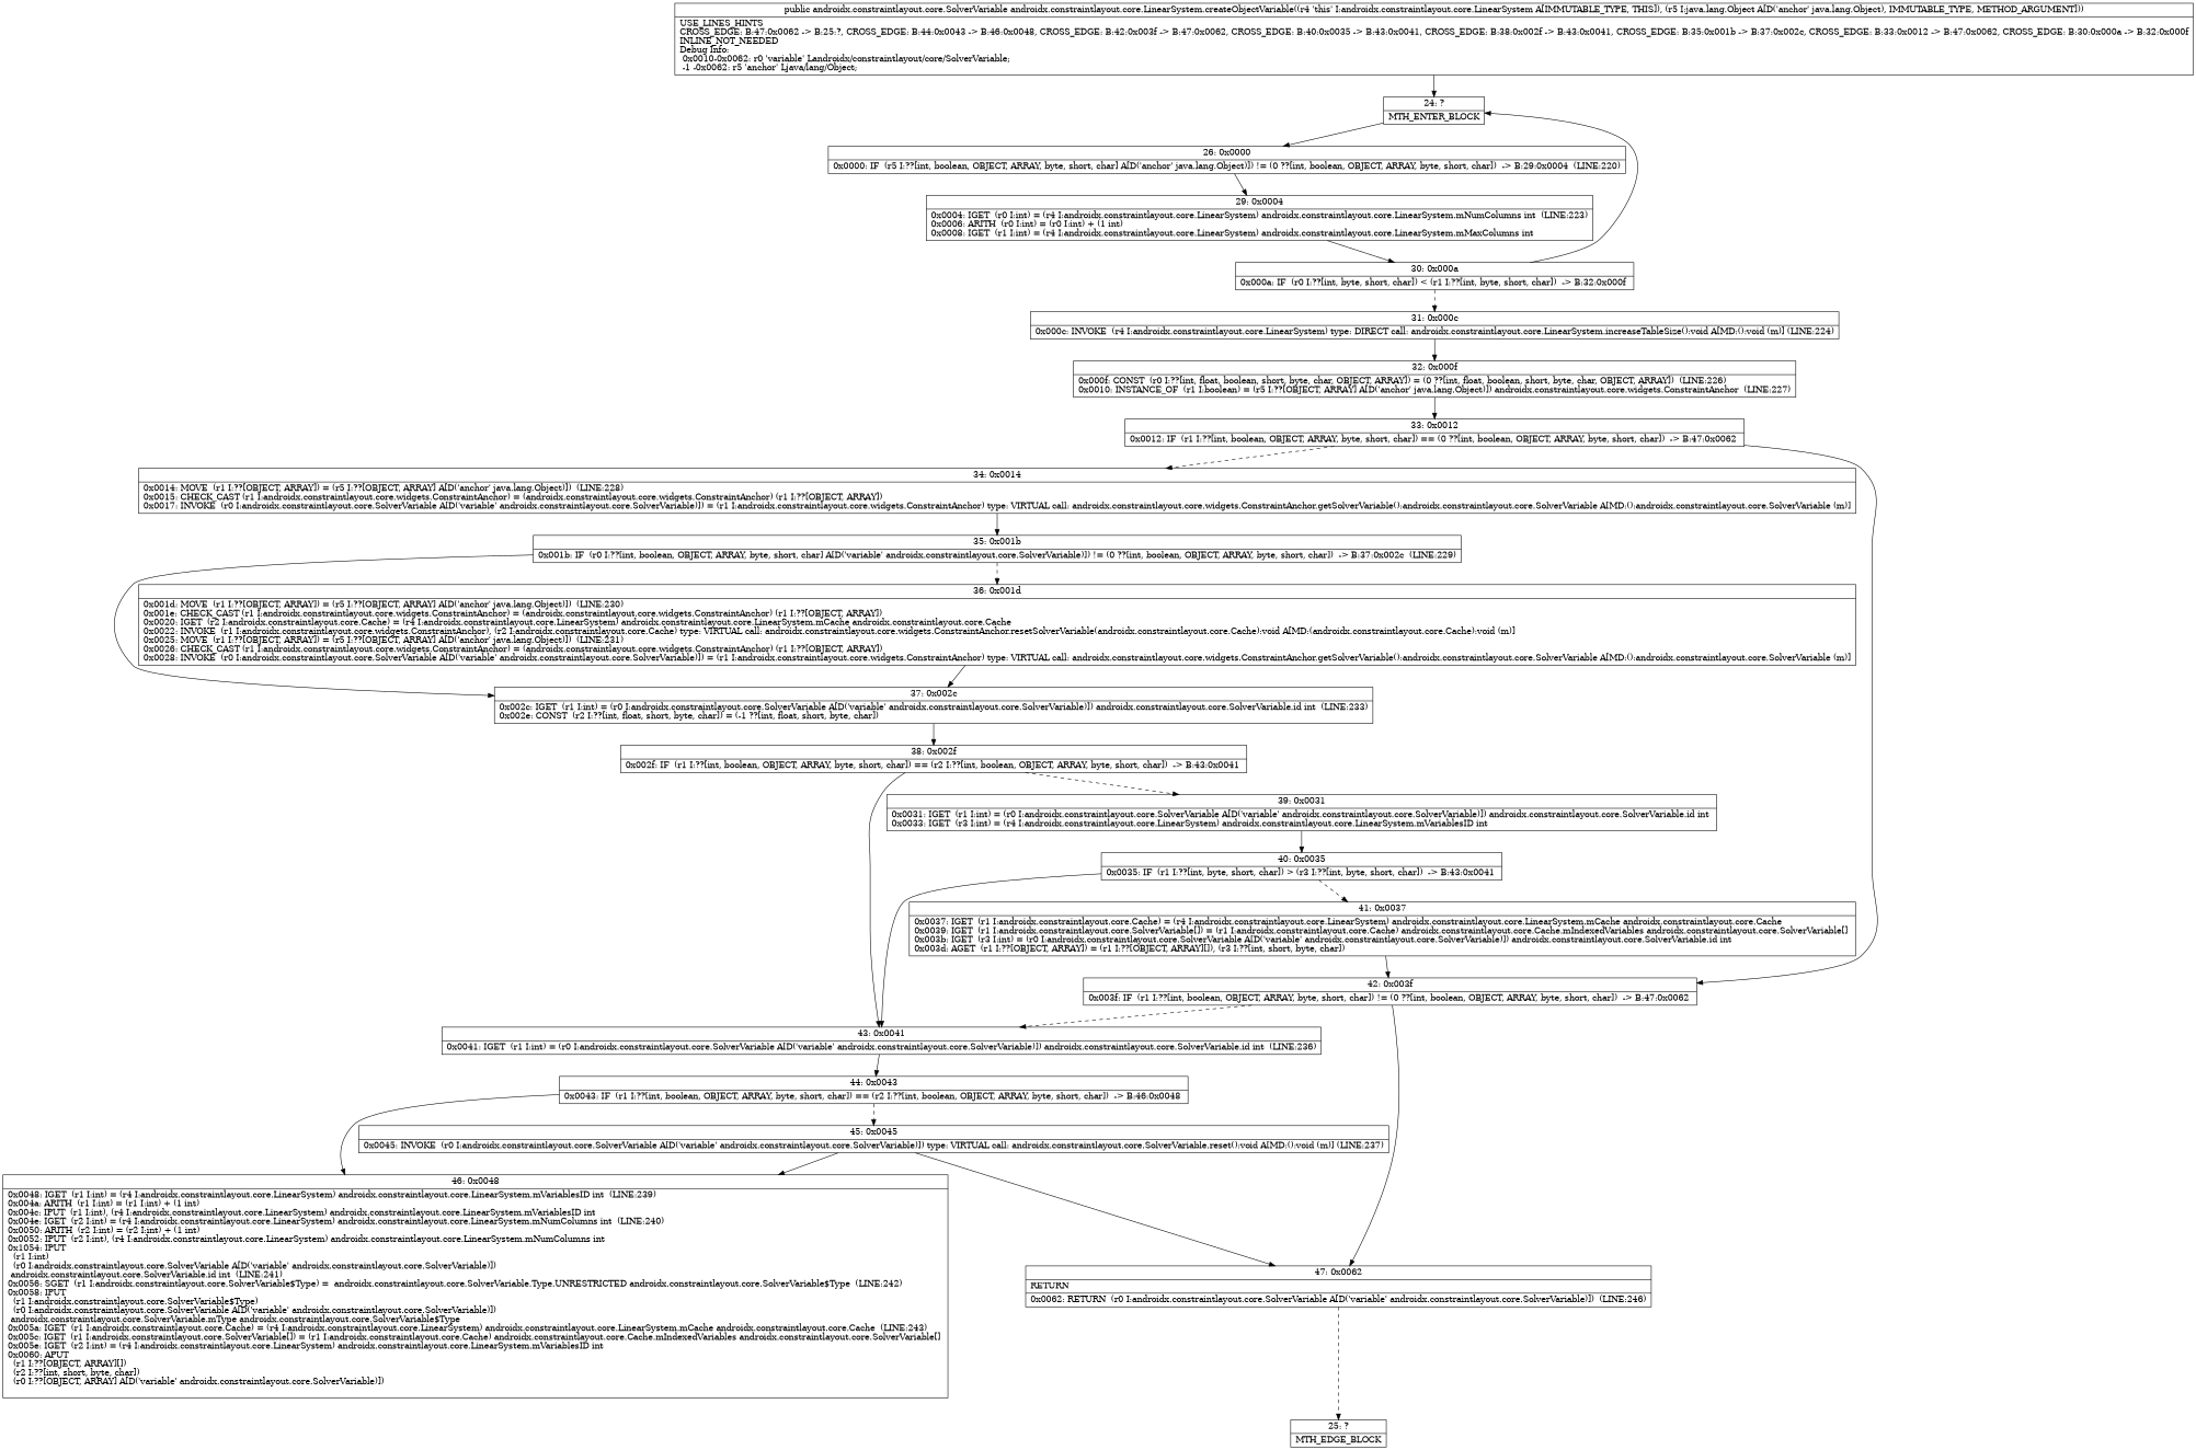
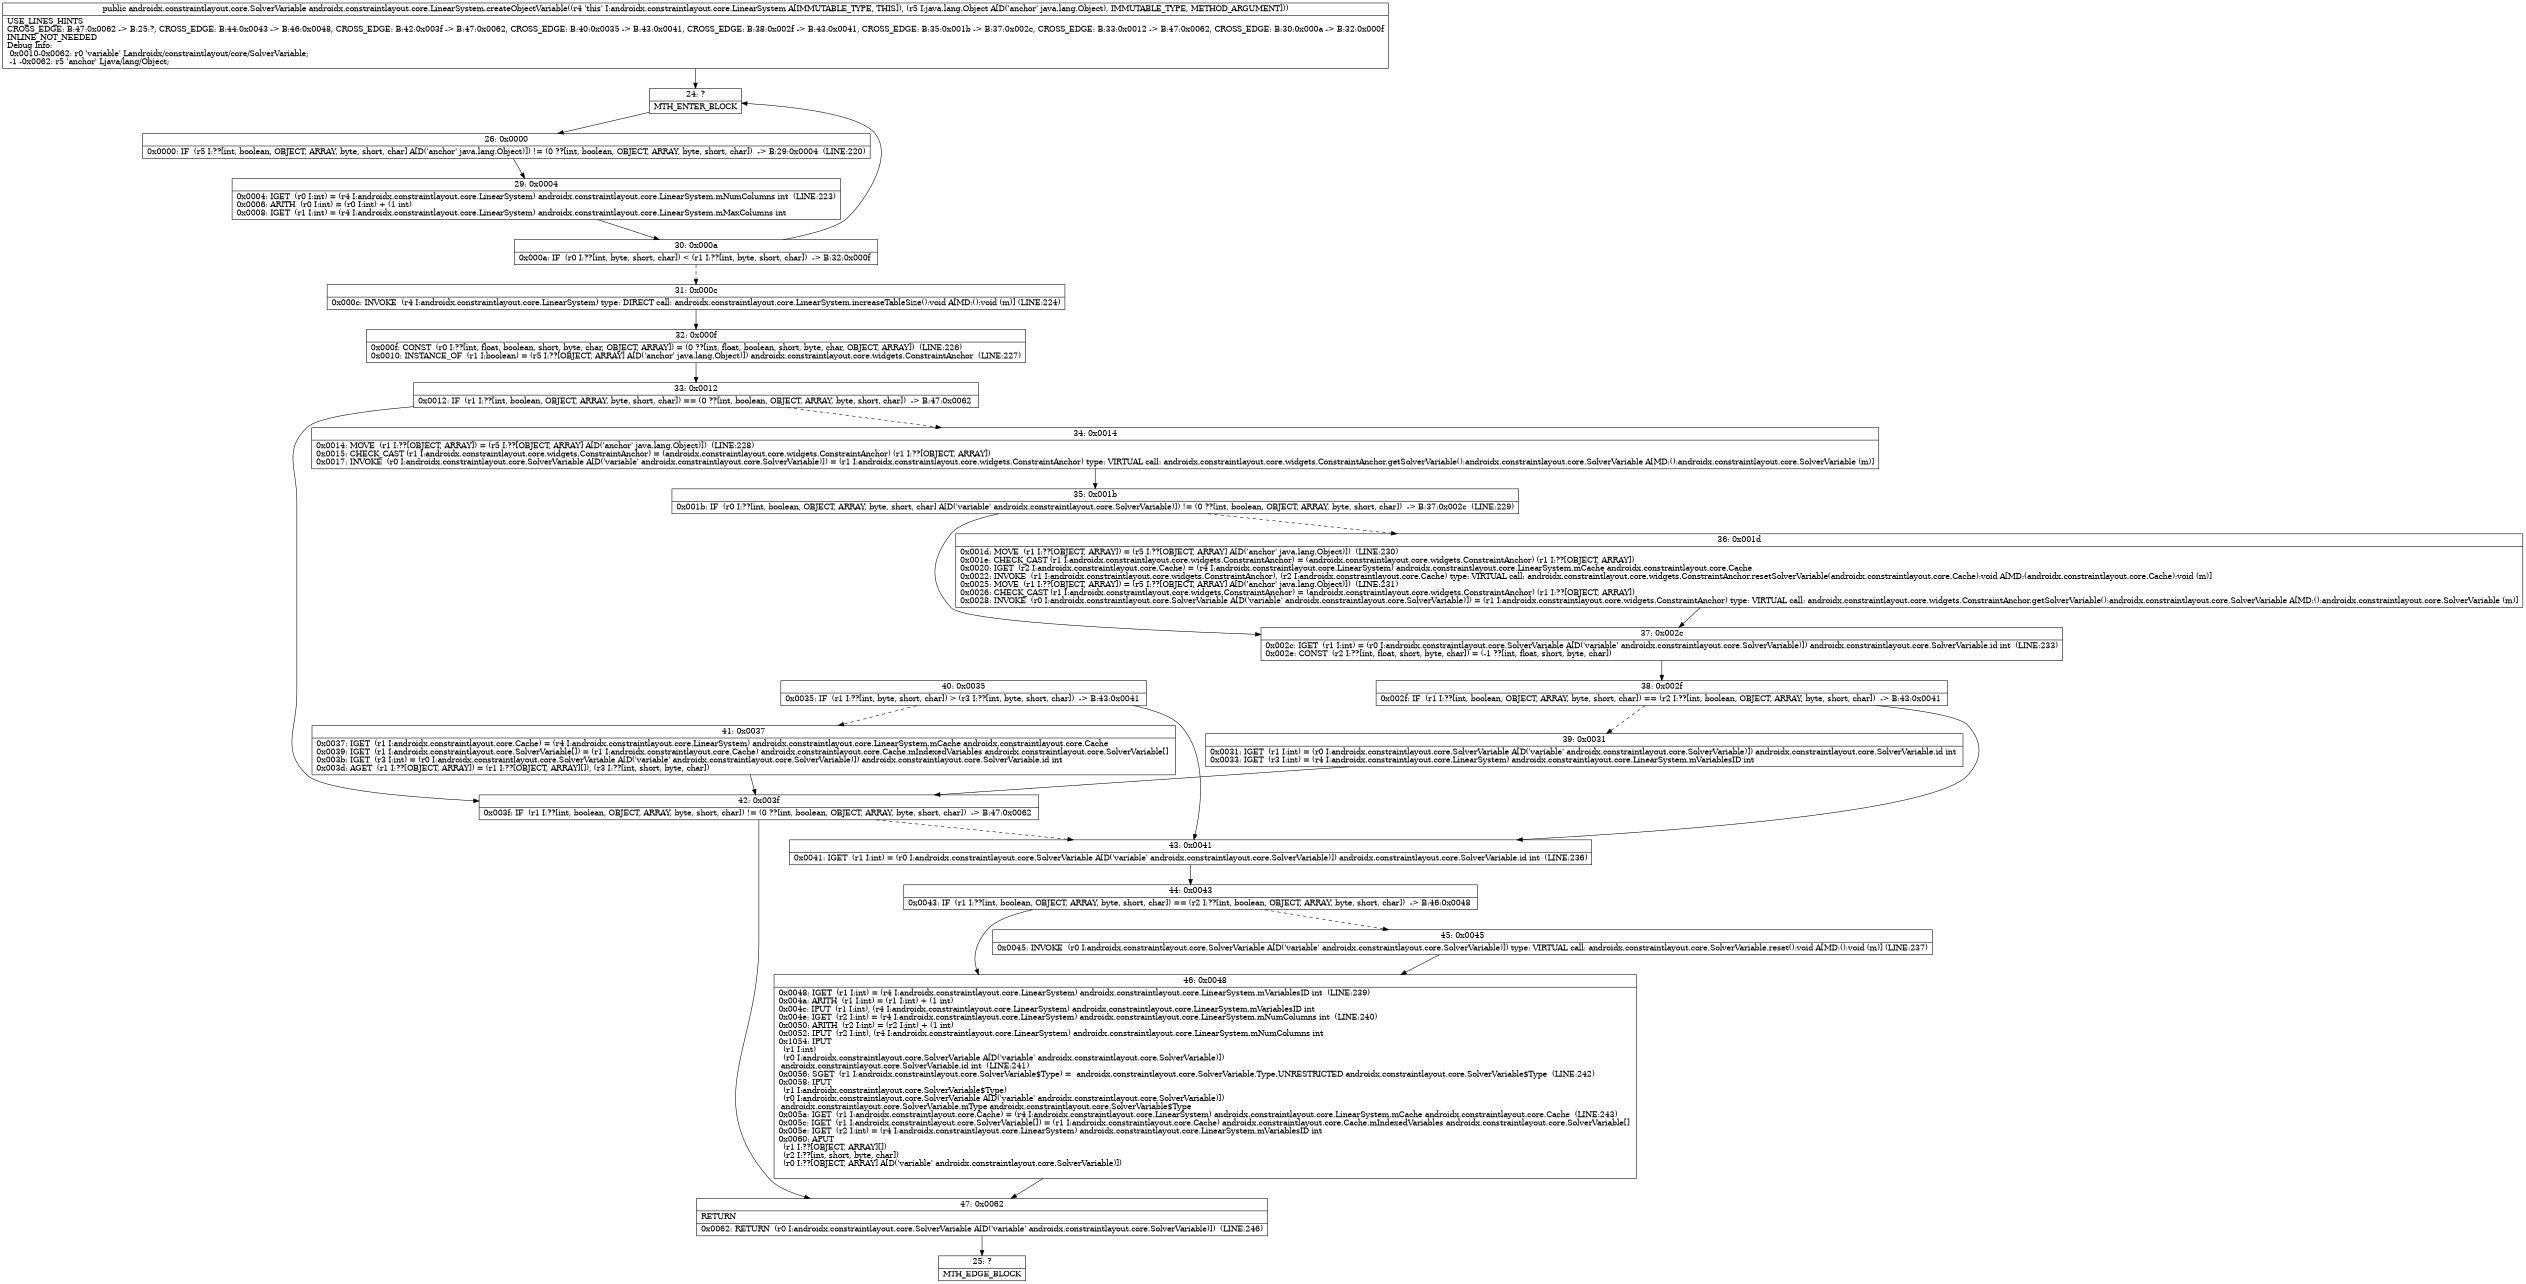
  digraph {
    node [shape=record]
    n1 [label="{24\:\ ?|MTH_ENTER_BLOCK\l}"]
    n2 [label="{26\:\ 0x0000|0x0000: IF  (r5 I:??[int, boolean, OBJECT, ARRAY, byte, short, char] A[D('anchor' java.lang.Object)]) != (0 ??[int, boolean, OBJECT, ARRAY, byte, short, char])  \-\> B:29:0x0004  (LINE:220)\l}"]
    n3 [label="{29\:\ 0x0004|0x0004: IGET  (r0 I:int) = (r4 I:androidx.constraintlayout.core.LinearSystem) androidx.constraintlayout.core.LinearSystem.mNumColumns int  (LINE:223)\l0x0006: ARITH  (r0 I:int) = (r0 I:int) + (1 int) \l0x0008: IGET  (r1 I:int) = (r4 I:androidx.constraintlayout.core.LinearSystem) androidx.constraintlayout.core.LinearSystem.mMaxColumns int \l}"]
    n4 [label="{30\:\ 0x000a|0x000a: IF  (r0 I:??[int, byte, short, char]) \< (r1 I:??[int, byte, short, char])  \-\> B:32:0x000f \l}"]
    n5 [label="{25\:\ ?|MTH_EDGE_BLOCK\l}"]
    n6 [label="{31\:\ 0x000c|0x000c: INVOKE  (r4 I:androidx.constraintlayout.core.LinearSystem) type: DIRECT call: androidx.constraintlayout.core.LinearSystem.increaseTableSize():void A[MD:():void (m)] (LINE:224)\l}"]
    n7 [label="{32\:\ 0x000f|0x000f: CONST  (r0 I:??[int, float, boolean, short, byte, char, OBJECT, ARRAY]) = (0 ??[int, float, boolean, short, byte, char, OBJECT, ARRAY])  (LINE:226)\l0x0010: INSTANCE_OF  (r1 I:boolean) = (r5 I:??[OBJECT, ARRAY] A[D('anchor' java.lang.Object)]) androidx.constraintlayout.core.widgets.ConstraintAnchor  (LINE:227)\l}"]
    n8 [label="{33\:\ 0x0012|0x0012: IF  (r1 I:??[int, boolean, OBJECT, ARRAY, byte, short, char]) == (0 ??[int, boolean, OBJECT, ARRAY, byte, short, char])  \-\> B:47:0x0062 \l}"]
    n9 [label="{34\:\ 0x0014|0x0014: MOVE  (r1 I:??[OBJECT, ARRAY]) = (r5 I:??[OBJECT, ARRAY] A[D('anchor' java.lang.Object)])  (LINE:228)\l0x0015: CHECK_CAST (r1 I:androidx.constraintlayout.core.widgets.ConstraintAnchor) = (androidx.constraintlayout.core.widgets.ConstraintAnchor) (r1 I:??[OBJECT, ARRAY]) \l0x0017: INVOKE  (r0 I:androidx.constraintlayout.core.SolverVariable A[D('variable' androidx.constraintlayout.core.SolverVariable)]) = (r1 I:androidx.constraintlayout.core.widgets.ConstraintAnchor) type: VIRTUAL call: androidx.constraintlayout.core.widgets.ConstraintAnchor.getSolverVariable():androidx.constraintlayout.core.SolverVariable A[MD:():androidx.constraintlayout.core.SolverVariable (m)]\l}"]
    n10 [label="{42\:\ 0x003f|0x003f: IF  (r1 I:??[int, boolean, OBJECT, ARRAY, byte, short, char]) != (0 ??[int, boolean, OBJECT, ARRAY, byte, short, char])  \-\> B:47:0x0062 \l}"]
    n11 [label="{35\:\ 0x001b|0x001b: IF  (r0 I:??[int, boolean, OBJECT, ARRAY, byte, short, char] A[D('variable' androidx.constraintlayout.core.SolverVariable)]) != (0 ??[int, boolean, OBJECT, ARRAY, byte, short, char])  \-\> B:37:0x002c  (LINE:229)\l}"]
    n12 [label="{47\:\ 0x0062|RETURN\l|0x0062: RETURN  (r0 I:androidx.constraintlayout.core.SolverVariable A[D('variable' androidx.constraintlayout.core.SolverVariable)])  (LINE:246)\l}"]
    n13 [label="{36\:\ 0x001d|0x001d: MOVE  (r1 I:??[OBJECT, ARRAY]) = (r5 I:??[OBJECT, ARRAY] A[D('anchor' java.lang.Object)])  (LINE:230)\l0x001e: CHECK_CAST (r1 I:androidx.constraintlayout.core.widgets.ConstraintAnchor) = (androidx.constraintlayout.core.widgets.ConstraintAnchor) (r1 I:??[OBJECT, ARRAY]) \l0x0020: IGET  (r2 I:androidx.constraintlayout.core.Cache) = (r4 I:androidx.constraintlayout.core.LinearSystem) androidx.constraintlayout.core.LinearSystem.mCache androidx.constraintlayout.core.Cache \l0x0022: INVOKE  (r1 I:androidx.constraintlayout.core.widgets.ConstraintAnchor), (r2 I:androidx.constraintlayout.core.Cache) type: VIRTUAL call: androidx.constraintlayout.core.widgets.ConstraintAnchor.resetSolverVariable(androidx.constraintlayout.core.Cache):void A[MD:(androidx.constraintlayout.core.Cache):void (m)]\l0x0025: MOVE  (r1 I:??[OBJECT, ARRAY]) = (r5 I:??[OBJECT, ARRAY] A[D('anchor' java.lang.Object)])  (LINE:231)\l0x0026: CHECK_CAST (r1 I:androidx.constraintlayout.core.widgets.ConstraintAnchor) = (androidx.constraintlayout.core.widgets.ConstraintAnchor) (r1 I:??[OBJECT, ARRAY]) \l0x0028: INVOKE  (r0 I:androidx.constraintlayout.core.SolverVariable A[D('variable' androidx.constraintlayout.core.SolverVariable)]) = (r1 I:androidx.constraintlayout.core.widgets.ConstraintAnchor) type: VIRTUAL call: androidx.constraintlayout.core.widgets.ConstraintAnchor.getSolverVariable():androidx.constraintlayout.core.SolverVariable A[MD:():androidx.constraintlayout.core.SolverVariable (m)]\l}"]
    n14 [label="{37\:\ 0x002c|0x002c: IGET  (r1 I:int) = (r0 I:androidx.constraintlayout.core.SolverVariable A[D('variable' androidx.constraintlayout.core.SolverVariable)]) androidx.constraintlayout.core.SolverVariable.id int  (LINE:233)\l0x002e: CONST  (r2 I:??[int, float, short, byte, char]) = (\-1 ??[int, float, short, byte, char]) \l}"]
    n15 [label="{38\:\ 0x002f|0x002f: IF  (r1 I:??[int, boolean, OBJECT, ARRAY, byte, short, char]) == (r2 I:??[int, boolean, OBJECT, ARRAY, byte, short, char])  \-\> B:43:0x0041 \l}"]
    n16 [label="{39\:\ 0x0031|0x0031: IGET  (r1 I:int) = (r0 I:androidx.constraintlayout.core.SolverVariable A[D('variable' androidx.constraintlayout.core.SolverVariable)]) androidx.constraintlayout.core.SolverVariable.id int \l0x0033: IGET  (r3 I:int) = (r4 I:androidx.constraintlayout.core.LinearSystem) androidx.constraintlayout.core.LinearSystem.mVariablesID int \l}"]
    n17 [label="{43\:\ 0x0041|0x0041: IGET  (r1 I:int) = (r0 I:androidx.constraintlayout.core.SolverVariable A[D('variable' androidx.constraintlayout.core.SolverVariable)]) androidx.constraintlayout.core.SolverVariable.id int  (LINE:236)\l}"]
    n18 [label="{40\:\ 0x0035|0x0035: IF  (r1 I:??[int, byte, short, char]) \> (r3 I:??[int, byte, short, char])  \-\> B:43:0x0041 \l}"]
    n19 [label="{44\:\ 0x0043|0x0043: IF  (r1 I:??[int, boolean, OBJECT, ARRAY, byte, short, char]) == (r2 I:??[int, boolean, OBJECT, ARRAY, byte, short, char])  \-\> B:46:0x0048 \l}"]
    n20 [label="{41\:\ 0x0037|0x0037: IGET  (r1 I:androidx.constraintlayout.core.Cache) = (r4 I:androidx.constraintlayout.core.LinearSystem) androidx.constraintlayout.core.LinearSystem.mCache androidx.constraintlayout.core.Cache \l0x0039: IGET  (r1 I:androidx.constraintlayout.core.SolverVariable[]) = (r1 I:androidx.constraintlayout.core.Cache) androidx.constraintlayout.core.Cache.mIndexedVariables androidx.constraintlayout.core.SolverVariable[] \l0x003b: IGET  (r3 I:int) = (r0 I:androidx.constraintlayout.core.SolverVariable A[D('variable' androidx.constraintlayout.core.SolverVariable)]) androidx.constraintlayout.core.SolverVariable.id int \l0x003d: AGET  (r1 I:??[OBJECT, ARRAY]) = (r1 I:??[OBJECT, ARRAY][]), (r3 I:??[int, short, byte, char]) \l}"]
    n21 [label="{45\:\ 0x0045|0x0045: INVOKE  (r0 I:androidx.constraintlayout.core.SolverVariable A[D('variable' androidx.constraintlayout.core.SolverVariable)]) type: VIRTUAL call: androidx.constraintlayout.core.SolverVariable.reset():void A[MD:():void (m)] (LINE:237)\l}"]
    n22 [label="{46\:\ 0x0048|0x0048: IGET  (r1 I:int) = (r4 I:androidx.constraintlayout.core.LinearSystem) androidx.constraintlayout.core.LinearSystem.mVariablesID int  (LINE:239)\l0x004a: ARITH  (r1 I:int) = (r1 I:int) + (1 int) \l0x004c: IPUT  (r1 I:int), (r4 I:androidx.constraintlayout.core.LinearSystem) androidx.constraintlayout.core.LinearSystem.mVariablesID int \l0x004e: IGET  (r2 I:int) = (r4 I:androidx.constraintlayout.core.LinearSystem) androidx.constraintlayout.core.LinearSystem.mNumColumns int  (LINE:240)\l0x0050: ARITH  (r2 I:int) = (r2 I:int) + (1 int) \l0x0052: IPUT  (r2 I:int), (r4 I:androidx.constraintlayout.core.LinearSystem) androidx.constraintlayout.core.LinearSystem.mNumColumns int \l0x1054: IPUT  \l  (r1 I:int)\l  (r0 I:androidx.constraintlayout.core.SolverVariable A[D('variable' androidx.constraintlayout.core.SolverVariable)])\l androidx.constraintlayout.core.SolverVariable.id int  (LINE:241)\l0x0056: SGET  (r1 I:androidx.constraintlayout.core.SolverVariable$Type) =  androidx.constraintlayout.core.SolverVariable.Type.UNRESTRICTED androidx.constraintlayout.core.SolverVariable$Type  (LINE:242)\l0x0058: IPUT  \l  (r1 I:androidx.constraintlayout.core.SolverVariable$Type)\l  (r0 I:androidx.constraintlayout.core.SolverVariable A[D('variable' androidx.constraintlayout.core.SolverVariable)])\l androidx.constraintlayout.core.SolverVariable.mType androidx.constraintlayout.core.SolverVariable$Type \l0x005a: IGET  (r1 I:androidx.constraintlayout.core.Cache) = (r4 I:androidx.constraintlayout.core.LinearSystem) androidx.constraintlayout.core.LinearSystem.mCache androidx.constraintlayout.core.Cache  (LINE:243)\l0x005c: IGET  (r1 I:androidx.constraintlayout.core.SolverVariable[]) = (r1 I:androidx.constraintlayout.core.Cache) androidx.constraintlayout.core.Cache.mIndexedVariables androidx.constraintlayout.core.SolverVariable[] \l0x005e: IGET  (r2 I:int) = (r4 I:androidx.constraintlayout.core.LinearSystem) androidx.constraintlayout.core.LinearSystem.mVariablesID int \l0x0060: APUT  \l  (r1 I:??[OBJECT, ARRAY][])\l  (r2 I:??[int, short, byte, char])\l  (r0 I:??[OBJECT, ARRAY] A[D('variable' androidx.constraintlayout.core.SolverVariable)])\l \l}"]
    n23 [label="{public androidx.constraintlayout.core.SolverVariable androidx.constraintlayout.core.LinearSystem.createObjectVariable((r4 'this' I:androidx.constraintlayout.core.LinearSystem A[IMMUTABLE_TYPE, THIS]), (r5 I:java.lang.Object A[D('anchor' java.lang.Object), IMMUTABLE_TYPE, METHOD_ARGUMENT]))  | USE_LINES_HINTS\lCROSS_EDGE: B:47:0x0062 \-\> B:25:?, CROSS_EDGE: B:44:0x0043 \-\> B:46:0x0048, CROSS_EDGE: B:42:0x003f \-\> B:47:0x0062, CROSS_EDGE: B:40:0x0035 \-\> B:43:0x0041, CROSS_EDGE: B:38:0x002f \-\> B:43:0x0041, CROSS_EDGE: B:35:0x001b \-\> B:37:0x002c, CROSS_EDGE: B:33:0x0012 \-\> B:47:0x0062, CROSS_EDGE: B:30:0x000a \-\> B:32:0x000f\lINLINE_NOT_NEEDED\lDebug Info:\l  0x0010\-0x0062: r0 'variable' Landroidx\/constraintlayout\/core\/SolverVariable;\l  \-1 \-0x0062: r5 'anchor' Ljava\/lang\/Object;\l}"]
    n1 -> n2
    n2 -> n3
    n3 -> n4
    n4 -> n1
    n4 -> n6 [style=dashed]
    n6 -> n7
    n7 -> n8
    n8 -> n9 [style=dashed]
    n8 -> n10
    n9 -> n11
    n10 -> n12
    n10 -> n17 [style=dashed]
    n11 -> n13 [style=dashed]
    n11 -> n14
-   n12 -> n5 [style=dashed]
+   n12 -> n5
    n13 -> n14
    n14 -> n15
    n15 -> n16 [style=dashed]
    n15 -> n17
-   n16 -> n18
+   n16 -> n10
    n17 -> n19
    n18 -> n17
    n18 -> n20 [style=dashed]
    n19 -> n21 [style=dashed]
    n19 -> n22
    n20 -> n10
    n21 -> n22
-   n21 -> n12
+   n22 -> n12
    n23 -> n1
  }
